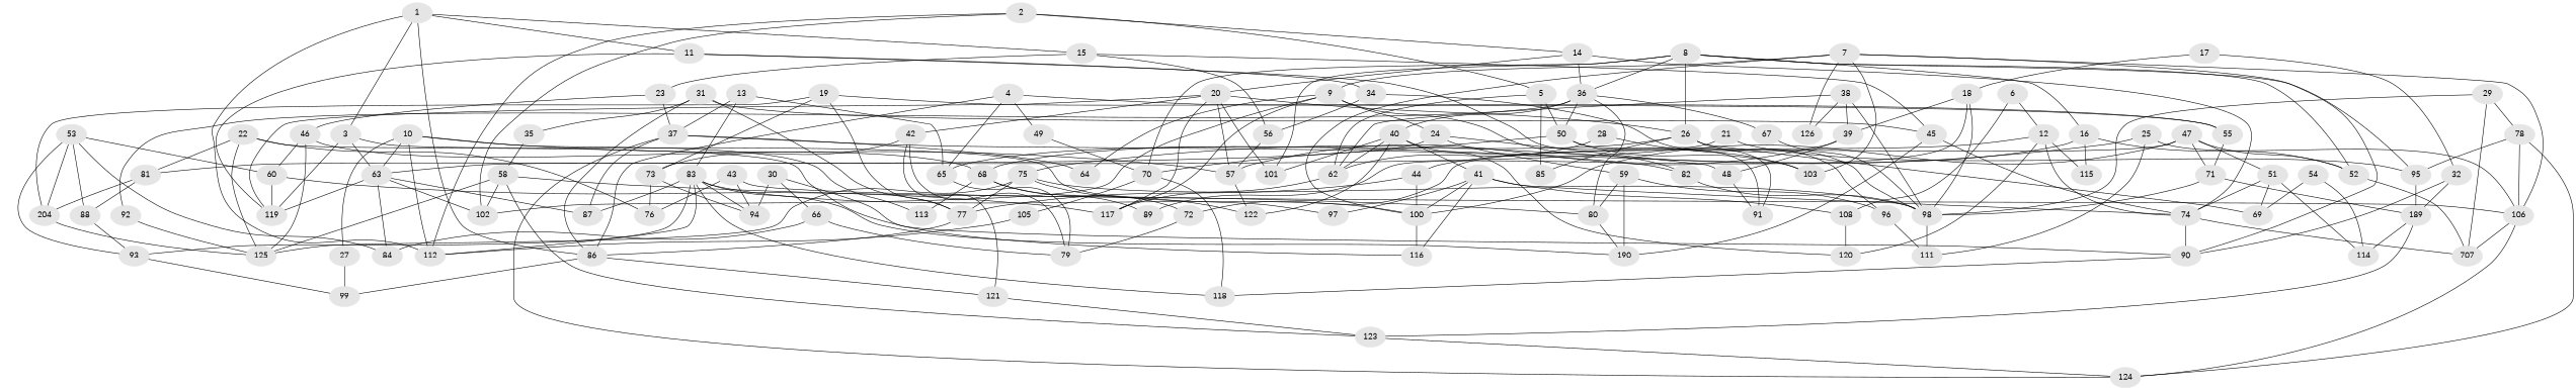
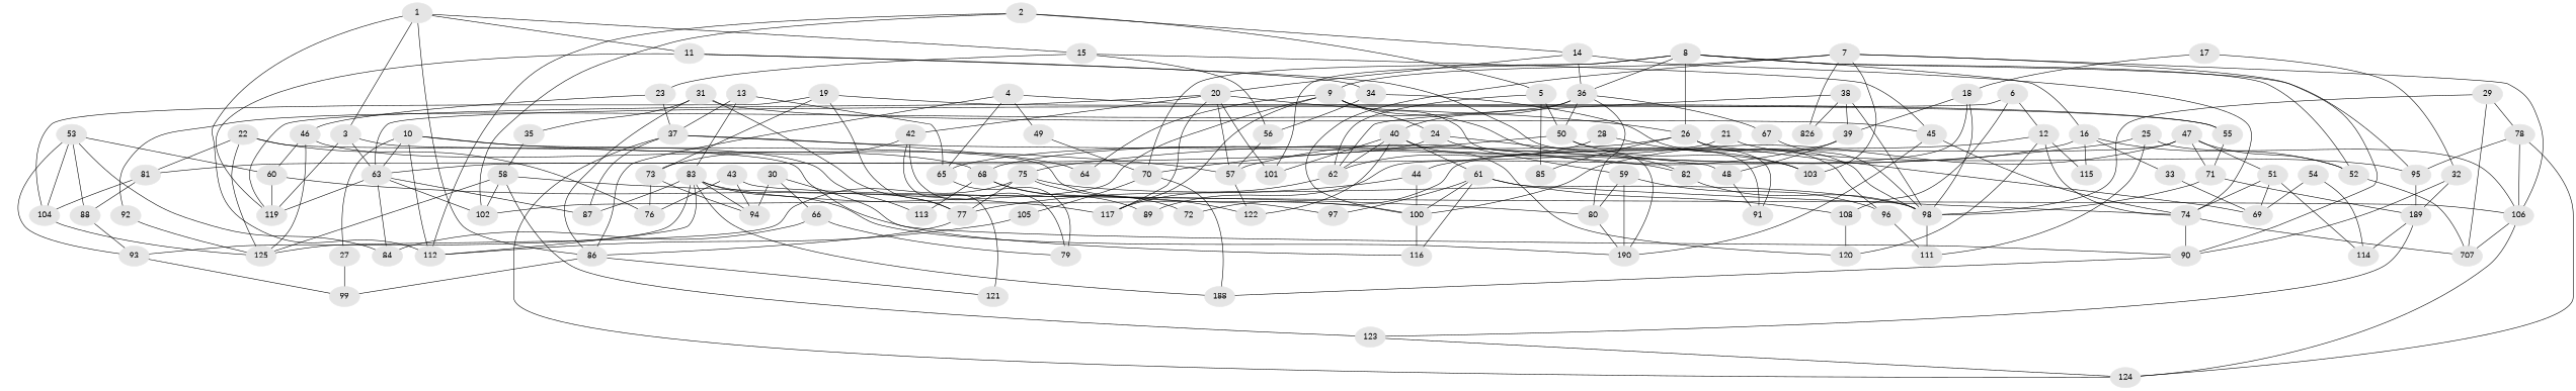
  graph {
    fontname=Lato
    node [color=gray90 fontname=Lato style=filled]
    edge [fontname=Lato]
    1
    3
    11
    15
    86
    112
    63
    97
    119
    34
    91
    23
    45
    56
    99
    121
    2
    5
    14
    102
    50
    62
    85
    36
    74
    20
    87
    84
    4
    49
    55
    65
    70
    71
    79
    103
    117
    6
    12
    108
    44
    115
    120
    7
    9
    90
    100
    106
-   126
+   126 [label=826]
    24
    64
    82
    n53 [label=190]
-   118
+   118 [label=188]
    116
    n56 [label=707]
    124
    8
    16
    26
    52
    95
    101
+   33
    68
    98
    69
    40
    67
    80
    92
    105
    n73 [label=189]
    81
    48
    59
    10
    27
    57
    113
    122
    96
    77
    13
    37
    83
    94
    93
    42
    46
    89
    72
    17
    18
    32
    39
    111
    19
    73
-   104 [label=204]
+   104
    76
    125
    21
    22
    88
    60
    25
    75
    28
    29
    78
    30
    66
    31
    35
    58
    114
    123
-   61 [label=41]
+   61
    38
    43
    47
    51
    53
    54
    1 -- 3
    1 -- 11
    1 -- 15
    1 -- 86
    1 -- 112
    3 -- 63
    3 -- 97
    3 -- 119
    11 -- 119
    11 -- 34
    11 -- 91
    15 -- 23
    15 -- 45
    15 -- 56
    86 -- 99
    86 -- 121
    63 -- 119
    63 -- 102
    63 -- 87
    63 -- 84
    34 -- 56
    34 -- 96
    23 -- 37
    23 -- 46
    45 -- 74
    45 -- n53
    56 -- 57
-   121 -- 123
    2 -- 112
    2 -- 5
    2 -- 14
    2 -- 102
    5 -- 50
    5 -- 62
    5 -- 85
    14 -- 36
    14 -- 74
    14 -- 20
    50 -- 91
    50 -- 70
    50 -- 103
    62 -- 117
    36 -- 50
    36 -- 40
    36 -- 67
    36 -- 80
    36 -- 92
    74 -- 90
    74 -- n56
    20 -- 119
    20 -- 117
    20 -- 26
    20 -- 101
    20 -- 57
    20 -- 42
    4 -- 86
    4 -- 49
    4 -- 55
    4 -- 65
    49 -- 70
    55 -- 71
    65 -- 79
    70 -- 118
    70 -- 105
    71 -- 98
    71 -- n73
+   6 -- 63
    6 -- 12
    6 -- 108
    12 -- 74
    12 -- 44
    12 -- 115
    12 -- 120
    108 -- 120
    44 -- 100
    44 -- 77
    7 -- 103
    7 -- 9
    7 -- 90
    7 -- 100
    7 -- 106
    7 -- 126
    9 -- 102
    9 -- 117
    9 -- 24
    9 -- 64
    9 -- 82
+   9 -- n53
    90 -- 118
    100 -- 116
    106 -- n56
    106 -- 124
    24 -- 81
    24 -- 48
    24 -- 59
    82 -- 98
    8 -- 36
    8 -- 70
    8 -- 16
    8 -- 26
    8 -- 52
    8 -- 95
    8 -- 101
    16 -- 115
    16 -- 52
+   16 -- 33
    16 -- 68
    26 -- 85
    26 -- 65
    26 -- 98
    26 -- 69
    52 -- n56
    95 -- n73
+   33 -- 69
    68 -- 113
    68 -- 89
    68 -- 72
    98 -- 111
    40 -- 62
    40 -- 120
    40 -- 101
    40 -- 122
    40 -- 61
    67 -- 98
    80 -- n53
    92 -- 125
    105 -- 112
    n73 -- 114
    n73 -- 123
    81 -- 104
    81 -- 88
    48 -- 91
    59 -- n53
    59 -- 80
    59 -- 96
    10 -- 112
    10 -- 63
    10 -- 27
    10 -- 57
    10 -- 113
    27 -- 99
    57 -- 122
    96 -- 111
    77 -- 86
    13 -- 65
    13 -- 37
    13 -- 83
    37 -- 87
    37 -- 64
    37 -- 82
    37 -- 124
    83 -- 112
    83 -- 87
    83 -- 100
    83 -- n53
    83 -- 118
    83 -- 94
    83 -- 93
    93 -- 99
    42 -- 121
    42 -- 79
    42 -- 73
    46 -- 68
    46 -- 125
    46 -- 60
-   72 -- 79
    17 -- 18
    17 -- 32
    18 -- 98
    18 -- 89
    18 -- 39
    32 -- 90
    32 -- n73
    39 -- 48
    39 -- 57
    19 -- 55
    19 -- 77
    19 -- 73
    19 -- 104
    73 -- 94
    73 -- 76
    104 -- 125
    21 -- 63
    21 -- 95
    22 -- 116
    22 -- 81
    22 -- 76
    22 -- 125
    88 -- 93
    60 -- 119
    60 -- 117
    25 -- 106
    25 -- 111
    25 -- 75
    75 -- 98
    75 -- 122
    75 -- 77
    75 -- 125
    28 -- 62
    28 -- 103
    29 -- n56
    29 -- 98
    29 -- 78
    78 -- 106
    78 -- 124
    78 -- 95
    30 -- 90
    30 -- 94
    30 -- 66
    66 -- 84
    66 -- 79
    31 -- 86
    31 -- 45
    31 -- 77
    31 -- 35
    35 -- 58
    58 -- 102
    58 -- 80
    58 -- 125
    58 -- 123
    123 -- 124
    61 -- 97
    61 -- 74
    61 -- 108
    61 -- 100
    61 -- 116
    38 -- 62
    38 -- 126
    38 -- 98
    38 -- 39
    43 -- 106
    43 -- 94
    43 -- 76
    47 -- 71
    47 -- 100
    47 -- 52
    47 -- 72
    47 -- 51
    51 -- 74
    51 -- 69
    51 -- 114
    53 -- 84
    53 -- 93
    53 -- 104
    53 -- 88
    53 -- 60
    54 -- 69
    54 -- 114
  }
